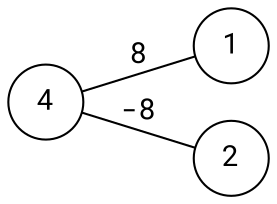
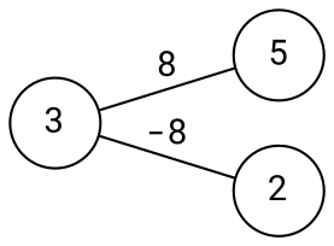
  graph {
    fontname="Roboto Mono"
    rankdir=LR
    node [fontname="Roboto Mono" shape=circle]
    edge [fontname="Roboto Mono"]
-   3 [label=4]
-   1
+   3
+   1 [label=5]
    2
    3 -- 1 [label=8]
    3 -- 2 [label=-8]
  }
